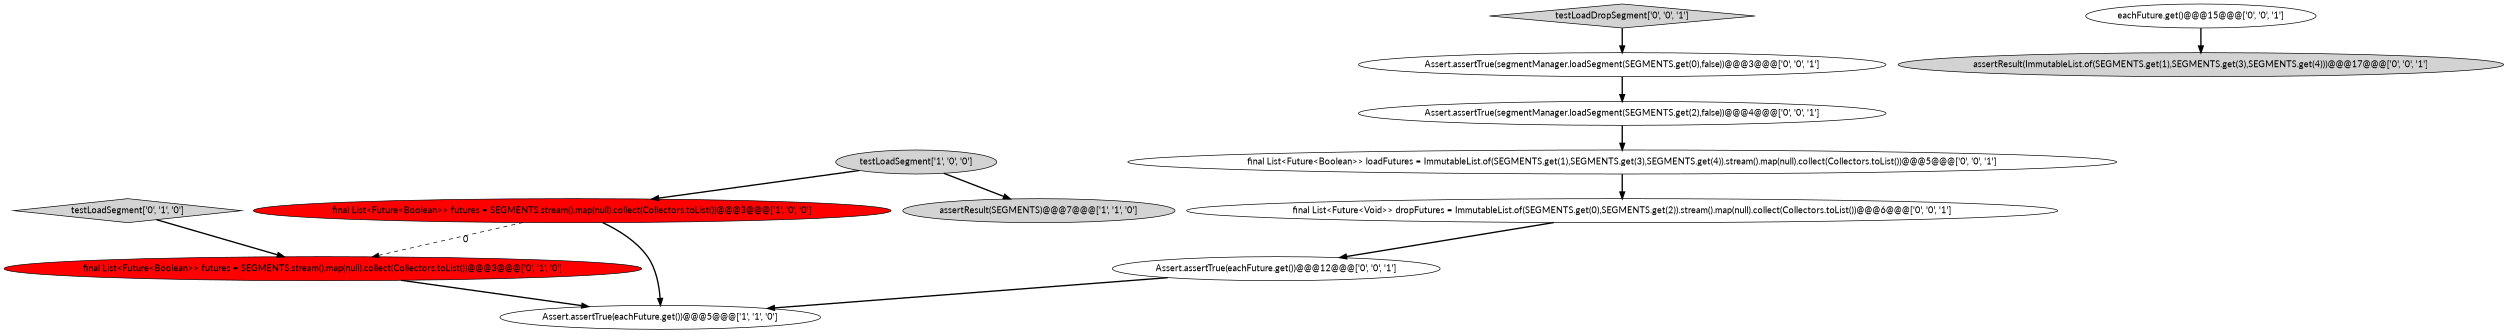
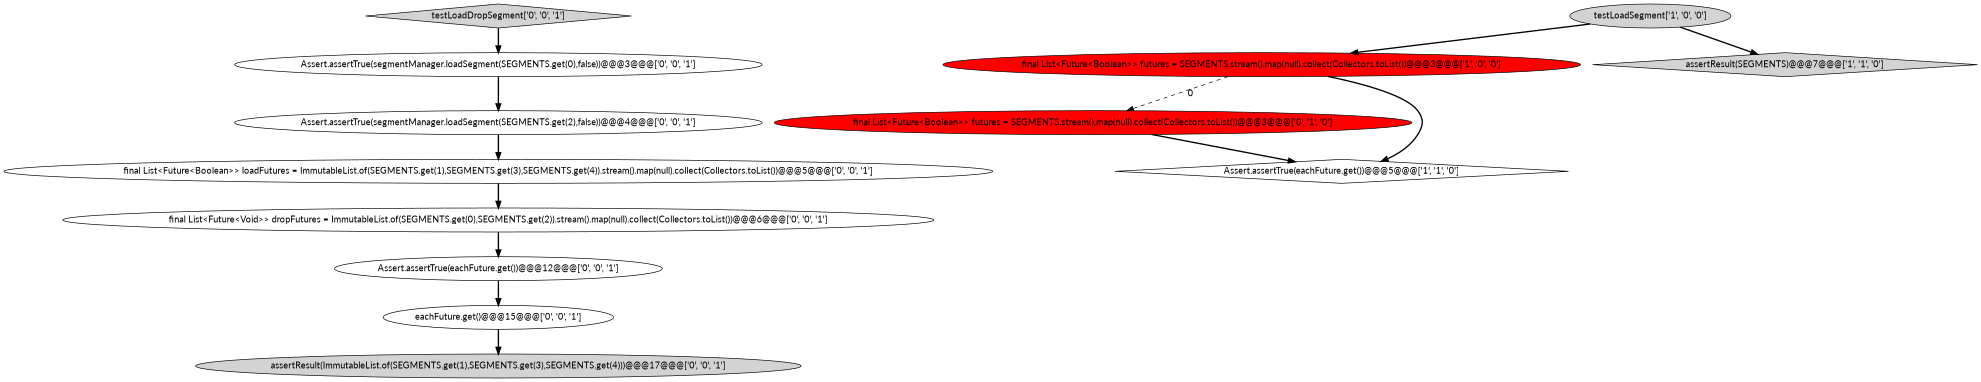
  digraph {
    fontname=Lato
    node [fillcolor=white fontname=Lato shape=ellipse style=filled]
    edge [fontname=Lato style=bold]
    n1 [label="Assert.assertTrue(segmentManager.loadSegment(SEGMENTS.get(0),false))@@@3@@@['0', '0', '1']"]
    n2 [label="Assert.assertTrue(segmentManager.loadSegment(SEGMENTS.get(2),false))@@@4@@@['0', '0', '1']"]
    n3 [label="final List<Future<Boolean>> loadFutures = ImmutableList.of(SEGMENTS.get(1),SEGMENTS.get(3),SEGMENTS.get(4)).stream().map(null).collect(Collectors.toList())@@@5@@@['0', '0', '1']"]
    n4 [label="final List<Future<Void>> dropFutures = ImmutableList.of(SEGMENTS.get(0),SEGMENTS.get(2)).stream().map(null).collect(Collectors.toList())@@@6@@@['0', '0', '1']"]
    n5 [label="Assert.assertTrue(eachFuture.get())@@@12@@@['0', '0', '1']"]
    n6 [label="eachFuture.get()@@@15@@@['0', '0', '1']"]
    n7 [fillcolor=lightgray label="assertResult(ImmutableList.of(SEGMENTS.get(1),SEGMENTS.get(3),SEGMENTS.get(4)))@@@17@@@['0', '0', '1']"]
    n8 [fillcolor=red label="final List<Future<Boolean>> futures = SEGMENTS.stream().map(null).collect(Collectors.toList())@@@3@@@['0', '1', '0']"]
-   n9 [label="Assert.assertTrue(eachFuture.get())@@@5@@@['1', '1', '0']"]
-   n10 [fillcolor=lightgray label="testLoadSegment['0', '1', '0']" shape=diamond]
+   n9 [label="Assert.assertTrue(eachFuture.get())@@@5@@@['1', '1', '0']" shape=diamond]
    n11 [fillcolor=red label="final List<Future<Boolean>> futures = SEGMENTS.stream().map(null).collect(Collectors.toList())@@@3@@@['1', '0', '0']"]
    n12 [fillcolor=lightgray label="testLoadSegment['1', '0', '0']"]
-   n13 [fillcolor=lightgray label="assertResult(SEGMENTS)@@@7@@@['1', '1', '0']"]
+   n13 [fillcolor=lightgray label="assertResult(SEGMENTS)@@@7@@@['1', '1', '0']" shape=diamond]
    n14 [fillcolor=lightgray label="testLoadDropSegment['0', '0', '1']" shape=diamond]
    n1 -> n2
    n2 -> n3
    n3 -> n4
    n4 -> n5
-   n5 -> n9
+   n5 -> n6
    n6 -> n7
    n8 -> n9
-   n10 -> n8
    n11 -> n8 [label=0 style=dashed]
    n11 -> n9
    n12 -> n11
    n12 -> n13
    n14 -> n1
  }
